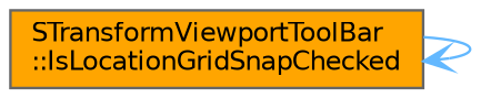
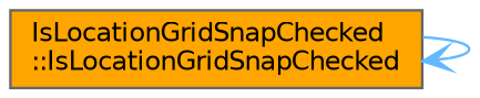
  digraph {
    rankdir=TB
-   n1 [color=gray40 fillcolor=orange fontcolor=black fontname=Helvetica fontsize=10 height=0.2 label="STransformViewportToolBar\l::IsLocationGridSnapChecked" shape=box style=filled width=0.4]
+   n1 [color=gray40 fillcolor=orange fontcolor=black fontname=Helvetica fontsize=10 height=0.2 label="IsLocationGridSnapChecked\l::IsLocationGridSnapChecked" shape=box style=filled width=0.4]
    n1 -> n1 [color=steelblue1 fontname=Helvetica fontsize=10 labelfontname=Helvetica labelfontsize=10 style=solid arrowhead=vee]
  }
